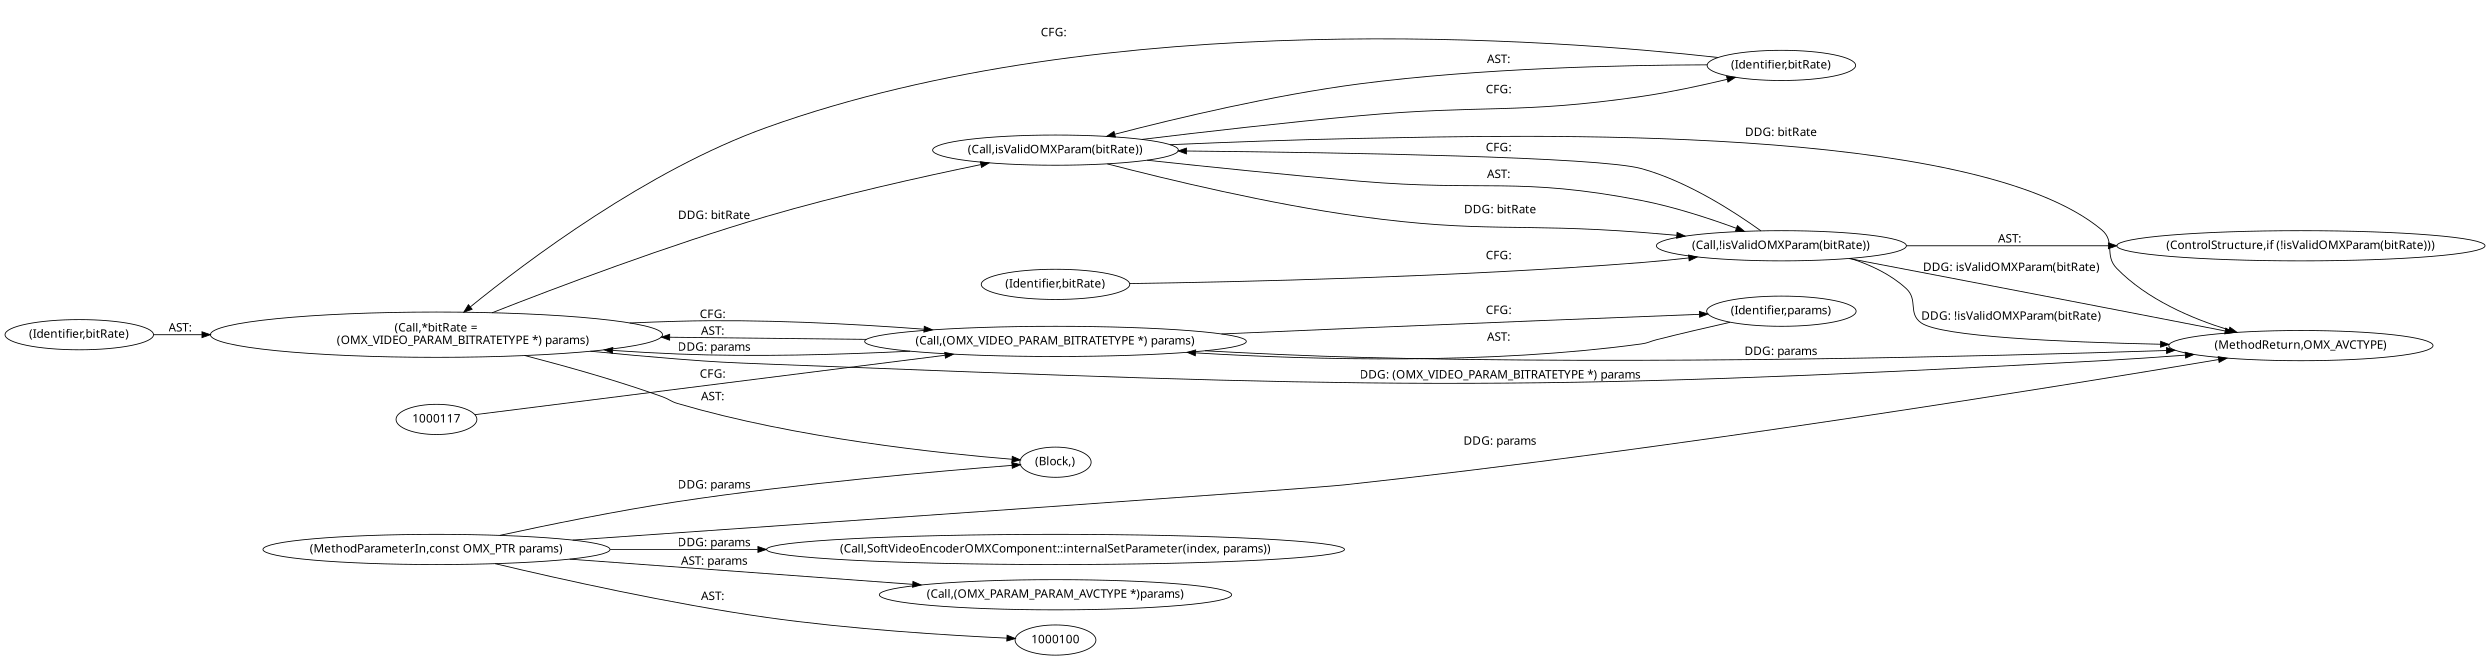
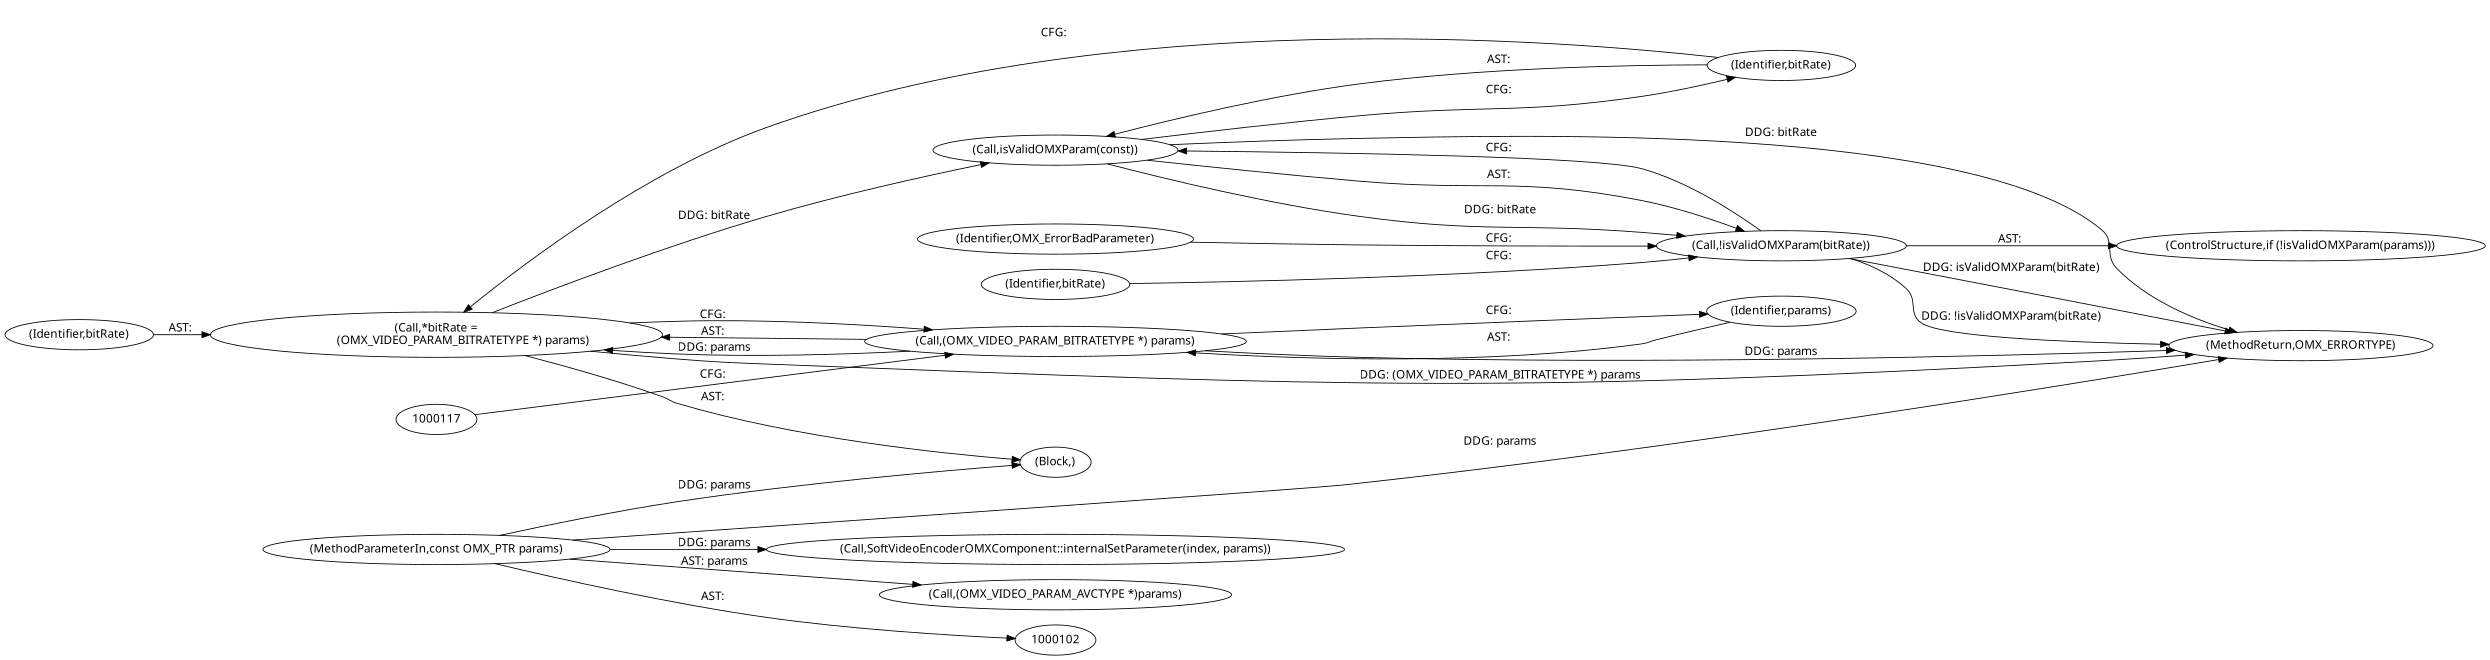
  digraph {
    fontname="Noto Sans"
    rankdir=LR
    node [fontname="Noto Sans"]
    edge [fontname="Noto Sans"]
    n1 [label="(Call,*bitRate =\n                 (OMX_VIDEO_PARAM_BITRATETYPE *) params)"]
    n2 [label="(Call,(OMX_VIDEO_PARAM_BITRATETYPE *) params)"]
-   n3 [label="(Call,isValidOMXParam(bitRate))"]
-   n4 [label="(MethodReturn,OMX_AVCTYPE)"]
+   n3 [label="(Call,isValidOMXParam(const))"]
+   n4 [label="(MethodReturn,OMX_ERRORTYPE)"]
    n5 [label="(Block,)"]
    n6 [label="(Identifier,params)"]
    n7 [label="(Call,!isValidOMXParam(bitRate))"]
    n8 [label="(Identifier,bitRate)"]
    n9 [label="(MethodParameterIn,const OMX_PTR params)"]
    n10 [label="(Call,SoftVideoEncoderOMXComponent::internalSetParameter(index, params))"]
-   n11 [label="(Call,(OMX_PARAM_PARAM_AVCTYPE *)params)"]
-   1000100
-   n13 [label="(ControlStructure,if (!isValidOMXParam(bitRate)))"]
+   n11 [label="(Call,(OMX_VIDEO_PARAM_AVCTYPE *)params)"]
+   1000100 [label=1000102]
+   n13 [label="(ControlStructure,if (!isValidOMXParam(params)))"]
+   n14 [label="(Identifier,OMX_ErrorBadParameter)"]
    n15 [label="(Identifier,bitRate)"]
    n16 [label="(Identifier,bitRate)"]
    1000117
    n1 -> n2 [label="CFG: "]
    n1 -> n3 [label="DDG: bitRate"]
    n1 -> n4 [label="DDG: (OMX_VIDEO_PARAM_BITRATETYPE *) params"]
    n1 -> n5 [label="AST: "]
    n2 -> n1 [label="AST: "]
    n2 -> n1 [label="DDG: params"]
    n2 -> n4 [label="DDG: params"]
    n2 -> n6 [label="CFG: "]
    n3 -> n4 [label="DDG: bitRate"]
    n3 -> n7 [label="AST: "]
    n3 -> n7 [label="DDG: bitRate"]
    n3 -> n8 [label="CFG: "]
    n6 -> n2 [label="AST: "]
    n7 -> n3 [label="CFG: "]
    n7 -> n4 [label="DDG: isValidOMXParam(bitRate)"]
    n7 -> n4 [label="DDG: !isValidOMXParam(bitRate)"]
    n7 -> n13 [label="AST: "]
    n8 -> n1 [label="CFG: "]
    n8 -> n3 [label="AST: "]
    n9 -> n4 [label="DDG: params"]
    n9 -> n5 [label="DDG: params"]
    n9 -> n10 [label="DDG: params"]
    n9 -> n11 [label="AST: params"]
    n9 -> 1000100 [label="AST: "]
+   n14 -> n7 [label="CFG: "]
    n15 -> n7 [label="CFG: "]
    n16 -> n1 [label="AST: "]
    1000117 -> n2 [label="CFG: "]
  }
